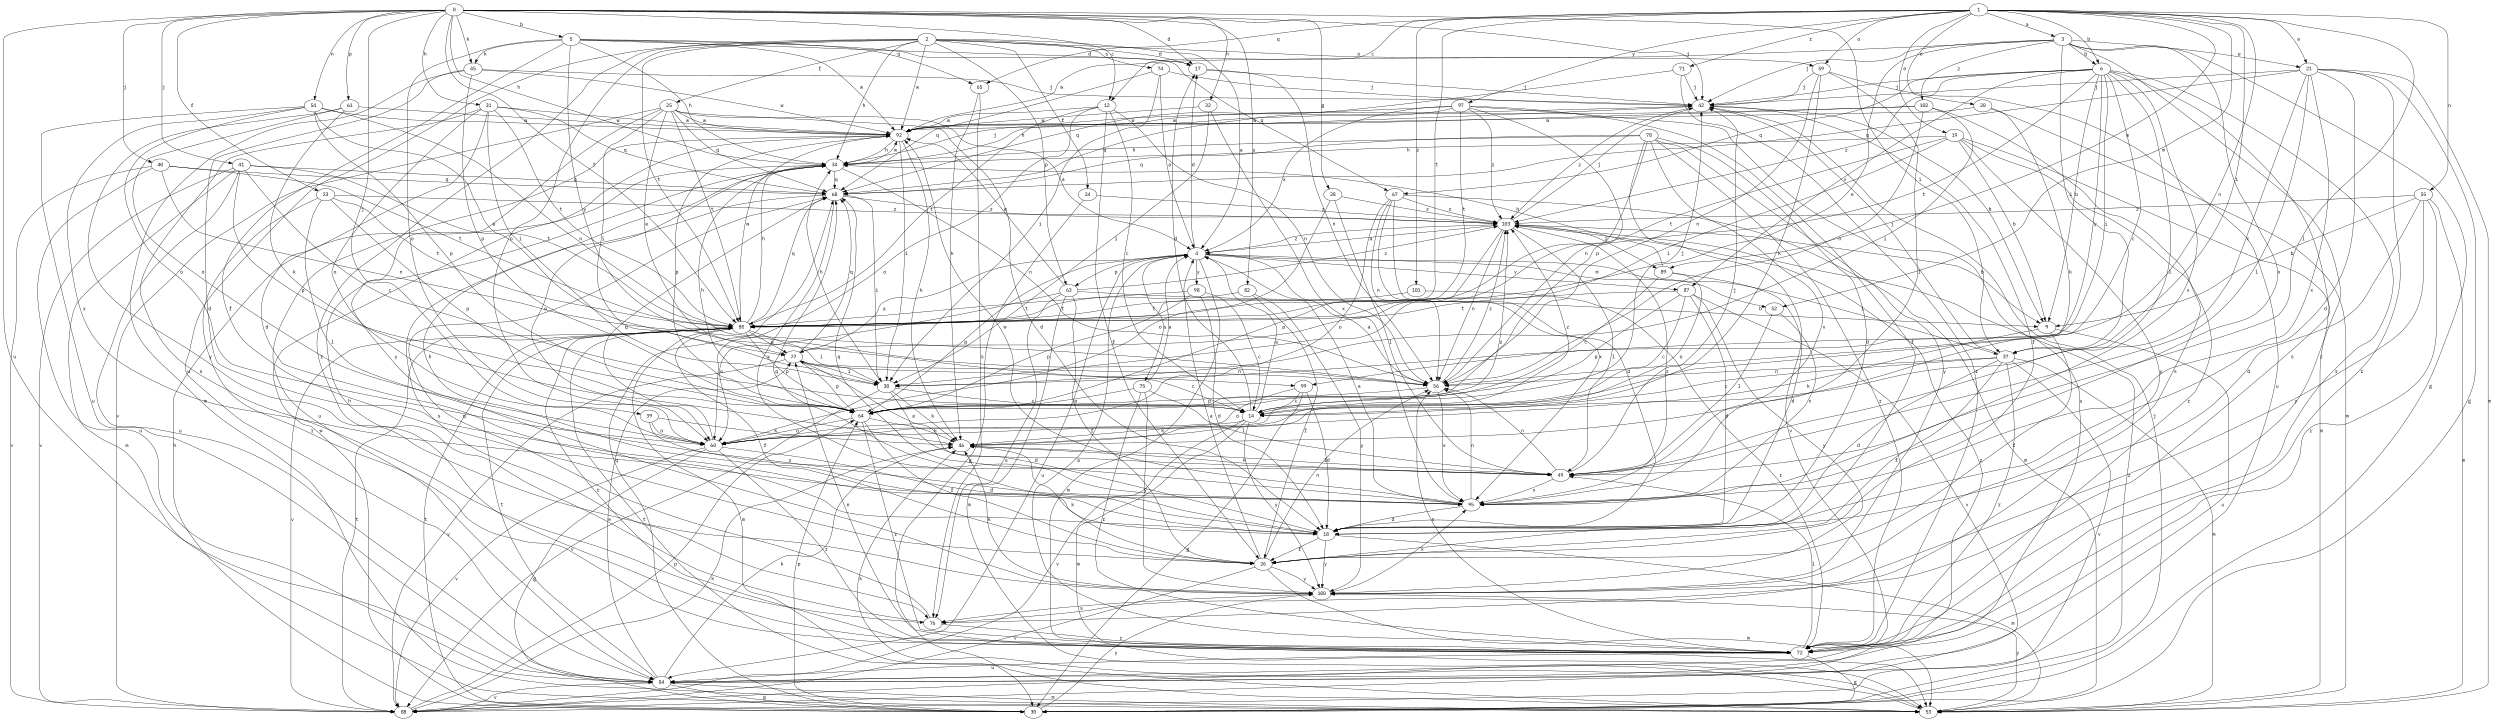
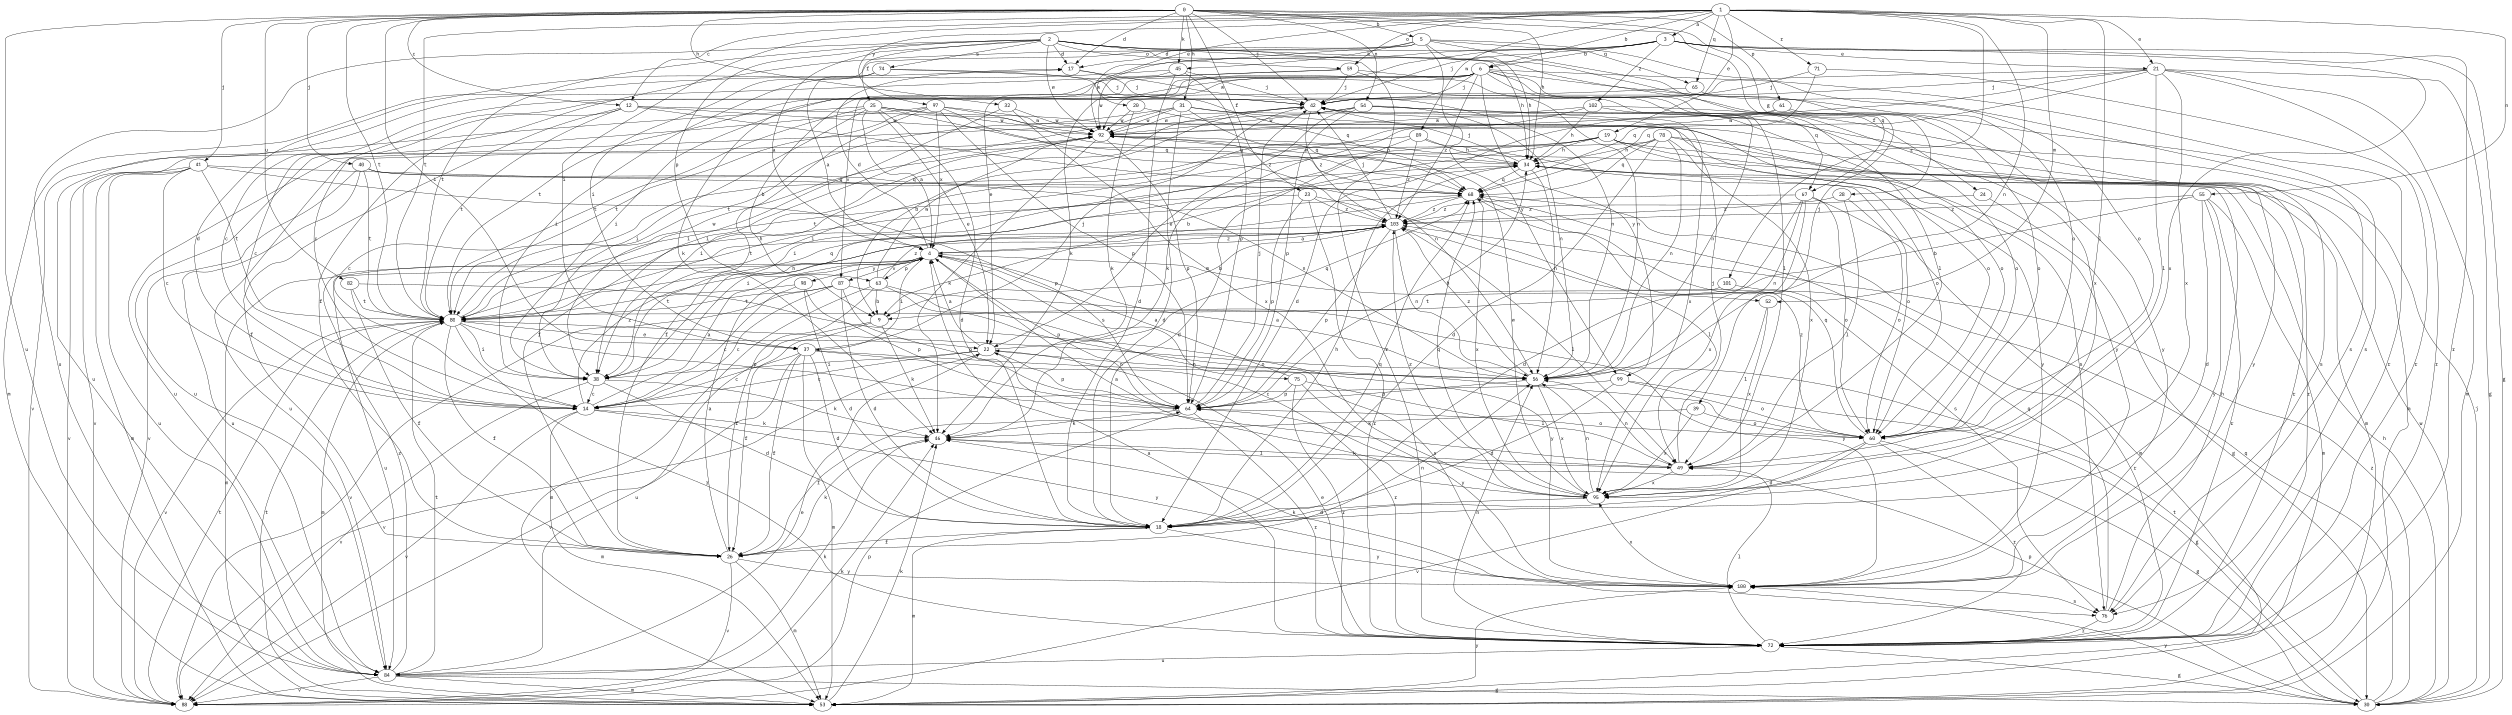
  strict digraph {
    fontname="IBM Plex Mono"
    node [fontname="IBM Plex Mono"]
    edge [fontname="IBM Plex Mono"]
    0
    5
    12
    17
    23
    28
    31
    32
    34
    37
    39
    40
    41
    42
    45
    54
    61
    80
    82
    84
    65
    60
    92
    26
    67
    99
    56
    14
    49
    72
    64
    103
    38
    76
    18
    68
    95
    53
    88
    46
    9
    22
    100
    78
    30
    1
    3
    6
    19
    20
    21
    52
    55
    59
    71
    89
    97
    101
    102
    87
    4
    2
    24
    25
    63
    74
    75
    98
    0 -> 5 [label=b]
    0 -> 12 [label=c]
    0 -> 17 [label=d]
    0 -> 23 [label=f]
    0 -> 28 [label=g]
    0 -> 31 [label=h]
    0 -> 32 [label=h]
    0 -> 34 [label=h]
    0 -> 37 [label=i]
    0 -> 39 [label=j]
    0 -> 40 [label=j]
    0 -> 41 [label=j]
    0 -> 42 [label=j]
    0 -> 45 [label=k]
    0 -> 54 [label=n]
    0 -> 61 [label=p]
    0 -> 80 [label=t]
    0 -> 82 [label=u]
    0 -> 84 [label=u]
    5 -> 17 [label=d]
    5 -> 34 [label=h]
    5 -> 45 [label=k]
    5 -> 65 [label=q]
    5 -> 60 [label=o]
    5 -> 92 [label=w]
    5 -> 26 [label=f]
    5 -> 67 [label=q]
    5 -> 99 [label=y]
    12 -> 80 [label=t]
    12 -> 60 [label=o]
    12 -> 92 [label=w]
    12 -> 26 [label=f]
    12 -> 56 [label=n]
    12 -> 14 [label=c]
    17 -> 42 [label=j]
    17 -> 56 [label=n]
    23 -> 80 [label=t]
    23 -> 49 [label=l]
    23 -> 72 [label=r]
    23 -> 64 [label=p]
    23 -> 103 [label=z]
    28 -> 60 [label=o]
    28 -> 49 [label=l]
    28 -> 103 [label=z]
    31 -> 80 [label=t]
    31 -> 60 [label=o]
    31 -> 92 [label=w]
    31 -> 38 [label=i]
    31 -> 76 [label=s]
    31 -> 18 [label=d]
    31 -> 68 [label=q]
    32 -> 92 [label=w]
    32 -> 38 [label=i]
    32 -> 95 [label=x]
    34 -> 42 [label=j]
    34 -> 60 [label=o]
    34 -> 92 [label=w]
    34 -> 56 [label=n]
    34 -> 68 [label=q]
    37 -> 42 [label=j]
    37 -> 26 [label=f]
    37 -> 56 [label=n]
    37 -> 14 [label=c]
    37 -> 72 [label=r]
    37 -> 18 [label=d]
    37 -> 53 [label=m]
    37 -> 88 [label=v]
    39 -> 60 [label=o]
    39 -> 95 [label=x]
    39 -> 46 [label=k]
    40 -> 80 [label=t]
    40 -> 84 [label=u]
    40 -> 56 [label=n]
    40 -> 68 [label=q]
    40 -> 88 [label=v]
    41 -> 80 [label=t]
    41 -> 84 [label=u]
    41 -> 14 [label=c]
    41 -> 64 [label=p]
    41 -> 68 [label=q]
    41 -> 53 [label=m]
    41 -> 88 [label=v]
    42 -> 92 [label=w]
    42 -> 26 [label=f]
    42 -> 103 [label=z]
    42 -> 9 [label=b]
    45 -> 42 [label=j]
    45 -> 92 [label=w]
    45 -> 64 [label=p]
    45 -> 18 [label=d]
    45 -> 53 [label=m]
    54 -> 84 [label=u]
    54 -> 60 [label=o]
    54 -> 92 [label=w]
    54 -> 56 [label=n]
    54 -> 64 [label=p]
    54 -> 95 [label=x]
    54 -> 22 [label=e]
    61 -> 60 [label=o]
    61 -> 92 [label=w]
    61 -> 46 [label=k]
    61 -> 100 [label=y]
    80 -> 34 [label=h]
    80 -> 92 [label=w]
    80 -> 26 [label=f]
    80 -> 72 [label=r]
    80 -> 64 [label=p]
    80 -> 38 [label=i]
    80 -> 68 [label=q]
    80 -> 53 [label=m]
    80 -> 88 [label=v]
    80 -> 22 [label=e]
    82 -> 80 [label=t]
    82 -> 26 [label=f]
    82 -> 100 [label=y]
    84 -> 80 [label=t]
    84 -> 103 [label=z]
    84 -> 53 [label=m]
    84 -> 88 [label=v]
    84 -> 46 [label=k]
    84 -> 22 [label=e]
    84 -> 30 [label=g]
    65 -> 76 [label=s]
    65 -> 46 [label=k]
    60 -> 72 [label=r]
    60 -> 103 [label=z]
    60 -> 18 [label=d]
    60 -> 68 [label=q]
    60 -> 88 [label=v]
    60 -> 30 [label=g]
    92 -> 34 [label=h]
    92 -> 84 [label=u]
    92 -> 64 [label=p]
    92 -> 38 [label=i]
    92 -> 46 [label=k]
    26 -> 56 [label=n]
    26 -> 53 [label=m]
    26 -> 88 [label=v]
    26 -> 46 [label=k]
    26 -> 100 [label=y]
    26 -> 4 [label=a]
    67 -> 60 [label=o]
    67 -> 56 [label=n]
    67 -> 103 [label=z]
    67 -> 18 [label=d]
    67 -> 95 [label=x]
    67 -> 53 [label=m]
    99 -> 60 [label=o]
    99 -> 14 [label=c]
    99 -> 18 [label=d]
    99 -> 30 [label=g]
    56 -> 64 [label=p]
    56 -> 103 [label=z]
    56 -> 95 [label=x]
    56 -> 4 [label=a]
    14 -> 17 [label=d]
    14 -> 103 [label=z]
    14 -> 53 [label=m]
    14 -> 88 [label=v]
    14 -> 46 [label=k]
    14 -> 100 [label=y]
    14 -> 4 [label=a]
    49 -> 42 [label=j]
    49 -> 56 [label=n]
    49 -> 95 [label=x]
    49 -> 46 [label=k]
    49 -> 22 [label=e]
    72 -> 84 [label=u]
    72 -> 56 [label=n]
    72 -> 49 [label=l]
    72 -> 22 [label=e]
    72 -> 30 [label=g]
    72 -> 4 [label=a]
    64 -> 34 [label=h]
    64 -> 42 [label=j]
    64 -> 60 [label=o]
    64 -> 26 [label=f]
    64 -> 72 [label=r]
    64 -> 46 [label=k]
    103 -> 42 [label=j]
    103 -> 56 [label=n]
    103 -> 49 [label=l]
    103 -> 64 [label=p]
    103 -> 9 [label=b]
    103 -> 4 [label=a]
    38 -> 34 [label=h]
    38 -> 14 [label=c]
    38 -> 18 [label=d]
    38 -> 88 [label=v]
    38 -> 46 [label=k]
    76 -> 34 [label=h]
    76 -> 72 [label=r]
    76 -> 68 [label=q]
    18 -> 34 [label=h]
    18 -> 26 [label=f]
    18 -> 68 [label=q]
    18 -> 53 [label=m]
    18 -> 100 [label=y]
    68 -> 103 [label=z]
    68 -> 38 [label=i]
    68 -> 76 [label=s]
    68 -> 95 [label=x]
    95 -> 92 [label=w]
    95 -> 56 [label=n]
    95 -> 103 [label=z]
    95 -> 18 [label=d]
    95 -> 68 [label=q]
    95 -> 4 [label=a]
    53 -> 80 [label=t]
    53 -> 46 [label=k]
    53 -> 100 [label=y]
    88 -> 80 [label=t]
    88 -> 64 [label=p]
    88 -> 46 [label=k]
    46 -> 49 [label=l]
    9 -> 84 [label=u]
    9 -> 26 [label=f]
    9 -> 46 [label=k]
    22 -> 56 [label=n]
    22 -> 14 [label=c]
    22 -> 64 [label=p]
    22 -> 38 [label=i]
    22 -> 68 [label=q]
    22 -> 88 [label=v]
    22 -> 4 [label=a]
    100 -> 76 [label=s]
    100 -> 95 [label=x]
    100 -> 46 [label=k]
    78 -> 34 [label=h]
    78 -> 56 [label=n]
    78 -> 72 [label=r]
    78 -> 18 [label=d]
    78 -> 68 [label=q]
    78 -> 95 [label=x]
    78 -> 88 [label=v]
    78 -> 100 [label=y]
    30 -> 34 [label=h]
    30 -> 42 [label=j]
    30 -> 80 [label=t]
    30 -> 92 [label=w]
    30 -> 64 [label=p]
    30 -> 103 [label=z]
    30 -> 68 [label=q]
    30 -> 100 [label=y]
    1 -> 12 [label=c]
    1 -> 37 [label=i]
    1 -> 80 [label=t]
    1 -> 65 [label=q]
    1 -> 56 [label=n]
    1 -> 49 [label=l]
    1 -> 3 [label=a]
    1 -> 6 [label=b]
    1 -> 19 [label=e]
    1 -> 20 [label=e]
    1 -> 21 [label=e]
    1 -> 52 [label=m]
    1 -> 55 [label=n]
    1 -> 59 [label=o]
    1 -> 71 [label=r]
    1 -> 89 [label=w]
    1 -> 97 [label=y]
    1 -> 101 [label=z]
    3 -> 37 [label=i]
    3 -> 42 [label=j]
    3 -> 92 [label=w]
    3 -> 72 [label=r]
    3 -> 95 [label=x]
    3 -> 22 [label=e]
    3 -> 30 [label=g]
    3 -> 6 [label=b]
    3 -> 21 [label=e]
    3 -> 102 [label=z]
    6 -> 42 [label=j]
    6 -> 80 [label=t]
    6 -> 67 [label=q]
    6 -> 99 [label=y]
    6 -> 14 [label=c]
    6 -> 49 [label=l]
    6 -> 72 [label=r]
    6 -> 103 [label=z]
    6 -> 38 [label=i]
    6 -> 76 [label=s]
    6 -> 95 [label=x]
    6 -> 9 [label=b]
    6 -> 87 [label=v]
    19 -> 34 [label=h]
    19 -> 80 [label=t]
    19 -> 72 [label=r]
    19 -> 38 [label=i]
    19 -> 53 [label=m]
    19 -> 9 [label=b]
    19 -> 100 [label=y]
    20 -> 92 [label=w]
    20 -> 53 [label=m]
    20 -> 46 [label=k]
    21 -> 42 [label=j]
    21 -> 14 [label=c]
    21 -> 49 [label=l]
    21 -> 72 [label=r]
    21 -> 18 [label=d]
    21 -> 68 [label=q]
    21 -> 95 [label=x]
    21 -> 53 [label=m]
    21 -> 30 [label=g]
    52 -> 49 [label=l]
    52 -> 95 [label=x]
    55 -> 72 [label=r]
    55 -> 103 [label=z]
    55 -> 18 [label=d]
    55 -> 53 [label=m]
    55 -> 9 [label=b]
    55 -> 100 [label=y]
    59 -> 42 [label=j]
    59 -> 84 [label=u]
    59 -> 56 [label=n]
    59 -> 49 [label=l]
    59 -> 46 [label=k]
    71 -> 42 [label=j]
    71 -> 72 [label=r]
    71 -> 68 [label=q]
    89 -> 34 [label=h]
    89 -> 60 [label=o]
    89 -> 14 [label=c]
-   103 -> 89 [label=z]
+   89 -> 103 [label=z]
    89 -> 18 [label=d]
    97 -> 80 [label=t]
    97 -> 84 [label=u]
    97 -> 92 [label=w]
    97 -> 26 [label=f]
    97 -> 64 [label=p]
    97 -> 103 [label=z]
    97 -> 68 [label=q]
    97 -> 4 [label=x]
    101 -> 80 [label=t]
    101 -> 72 [label=r]
    102 -> 34 [label=h]
    102 -> 92 [label=w]
    102 -> 56 [label=n]
    102 -> 38 [label=i]
    102 -> 76 [label=s]
    87 -> 80 [label=t]
    87 -> 14 [label=c]
    87 -> 64 [label=p]
    87 -> 18 [label=d]
    87 -> 88 [label=v]
    87 -> 100 [label=y]
    4 -> 17 [label=d]
    4 -> 37 [label=i]
    4 -> 84 [label=u]
    4 -> 64 [label=p]
    4 -> 103 [label=z]
    4 -> 53 [label=m]
    4 -> 52 [label=m]
    4 -> 87 [label=v]
    4 -> 63 [label=p]
    4 -> 75 [label=s]
    4 -> 98 [label=y]
    2 -> 17 [label=d]
    2 -> 34 [label=h]
    2 -> 80 [label=t]
    2 -> 84 [label=u]
    2 -> 60 [label=o]
    2 -> 92 [label=w]
    2 -> 72 [label=r]
    2 -> 59 [label=o]
    2 -> 4 [label=a]
    2 -> 24 [label=f]
    2 -> 25 [label=f]
    2 -> 63 [label=p]
    2 -> 74 [label=s]
    24 -> 103 [label=z]
    24 -> 30 [label=g]
    25 -> 80 [label=t]
    25 -> 92 [label=w]
    25 -> 38 [label=i]
    25 -> 18 [label=d]
    25 -> 68 [label=q]
    25 -> 88 [label=v]
    25 -> 22 [label=e]
    25 -> 100 [label=y]
    25 -> 4 [label=a]
    63 -> 60 [label=o]
    63 -> 92 [label=w]
    63 -> 26 [label=f]
    63 -> 103 [label=z]
    63 -> 76 [label=s]
    63 -> 53 [label=m]
    63 -> 9 [label=b]
    74 -> 42 [label=j]
    74 -> 38 [label=i]
    74 -> 68 [label=q]
    74 -> 4 [label=a]
    75 -> 49 [label=l]
    75 -> 72 [label=r]
    75 -> 64 [label=p]
    75 -> 100 [label=y]
    75 -> 4 [label=a]
    98 -> 80 [label=t]
    98 -> 14 [label=c]
    98 -> 64 [label=p]
    98 -> 18 [label=d]
  }
